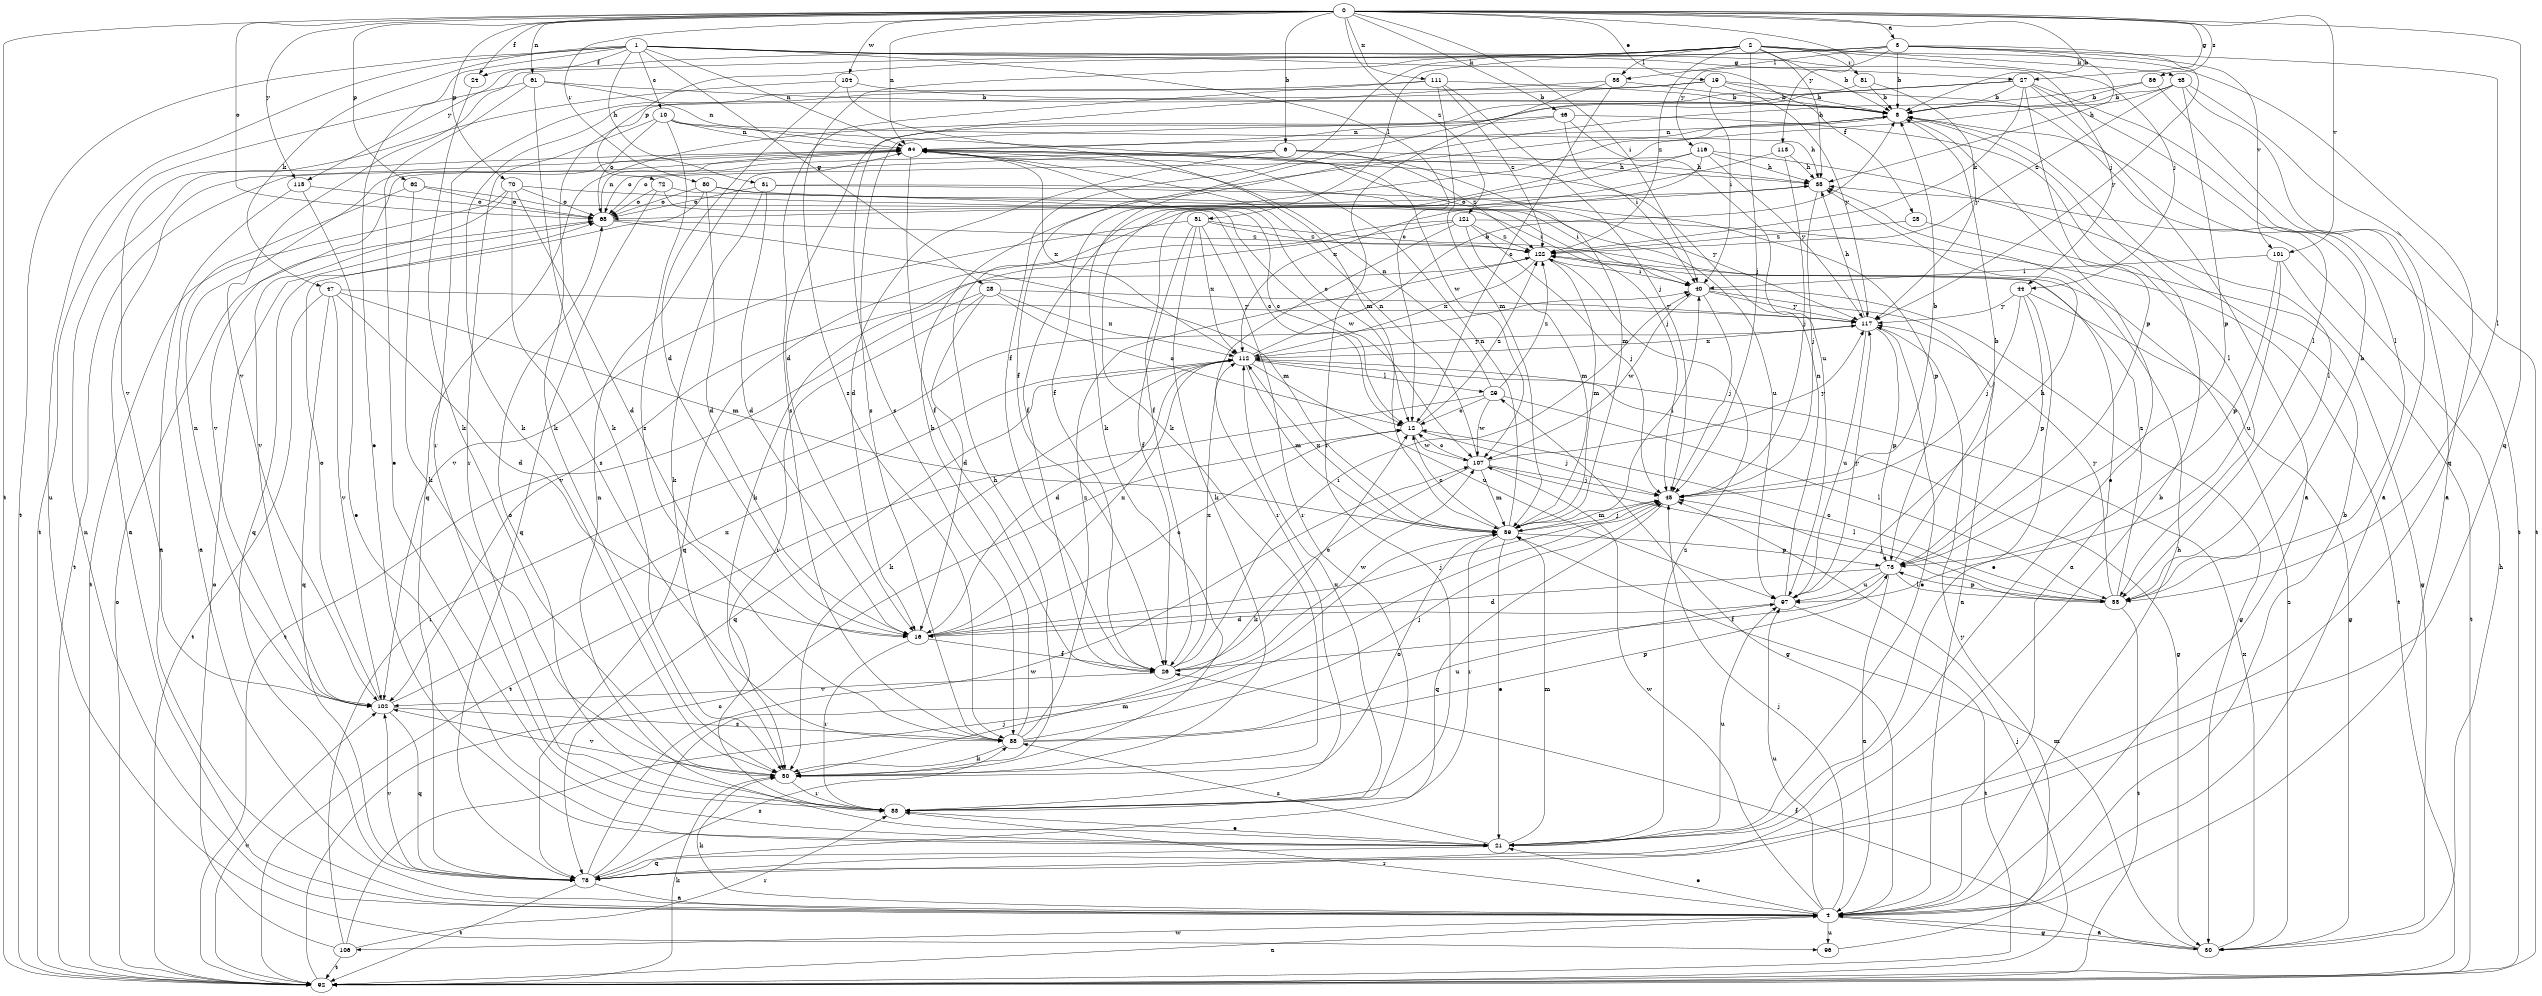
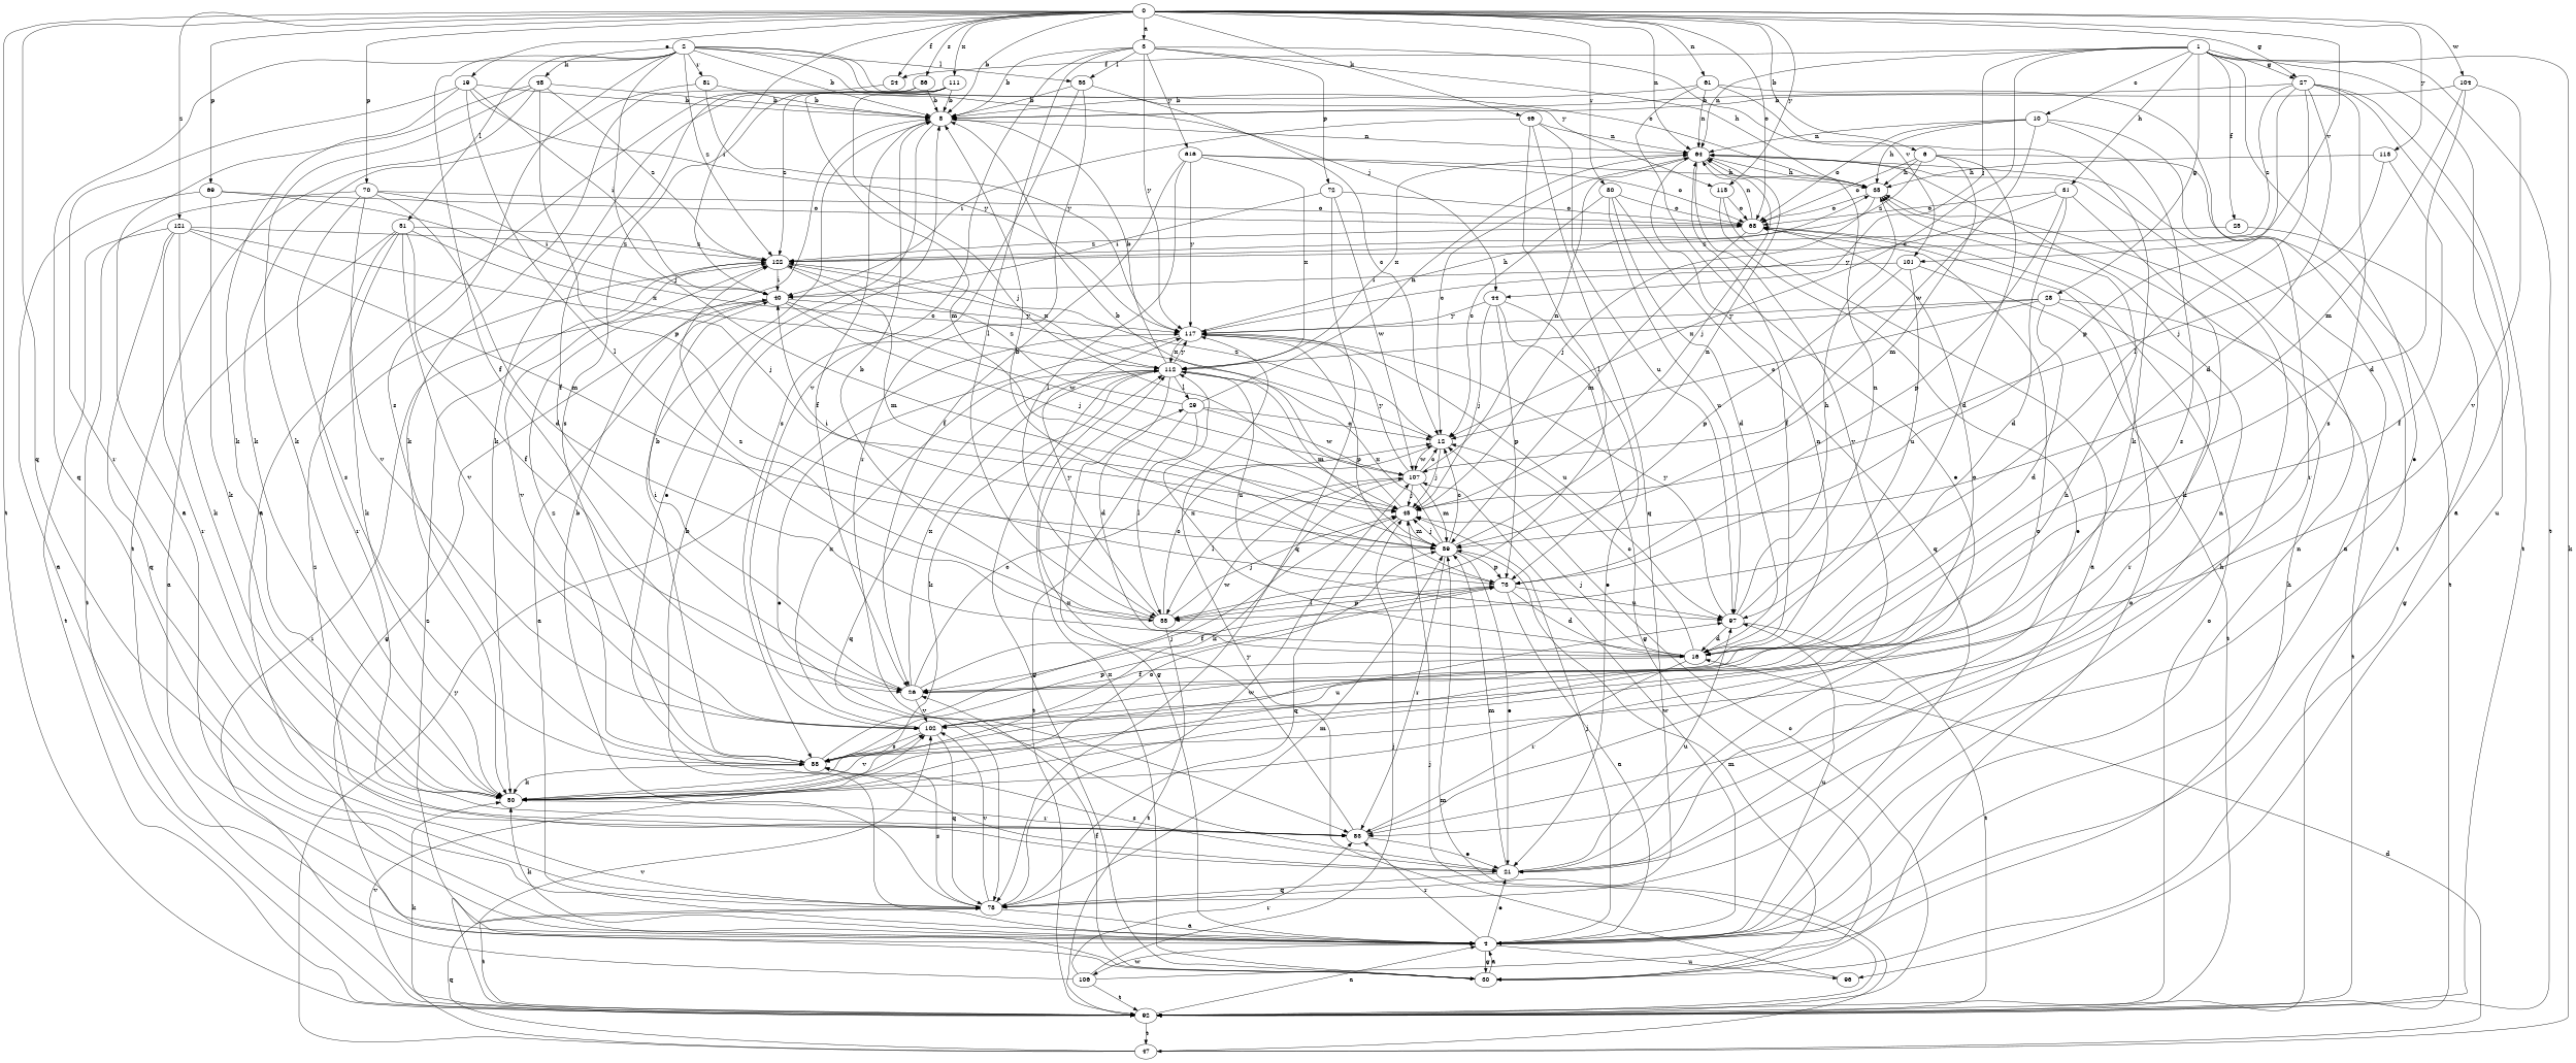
  strict digraph {
    0
    3
    6
    8
    19
    24
    27
    40
    46
    61
    64
    68
-   69 [label=62]
+   69
    70
    78
    80
    86
    92
    101
    104
    111
    113
    115
    121
    35
    53
    55
    72
    102
-   116
+   116 [label=616]
    117
    59
    122
    16
    21
    26
    50
    83
    88
    4
    73
    45
    30
    107
    97
    12
    112
    1
    10
    25
    28
    31
    44
    47
    96
    2
    48
    51
    81
    29
    106
    0 -> 3 [label=a]
    0 -> 6 [label=b]
    0 -> 8 [label=b]
    0 -> 19 [label=e]
    0 -> 24 [label=f]
    0 -> 27 [label=g]
    0 -> 40 [label=i]
    0 -> 46 [label=k]
    0 -> 61 [label=n]
    0 -> 64 [label=n]
    0 -> 68 [label=o]
    0 -> 69 [label=p]
    0 -> 70 [label=p]
    0 -> 78 [label=q]
    0 -> 80 [label=r]
    0 -> 86 [label=s]
    0 -> 92 [label=t]
    0 -> 101 [label=v]
    0 -> 104 [label=w]
    0 -> 111 [label=x]
    0 -> 113 [label=y]
    0 -> 115 [label=y]
    0 -> 121 [label=z]
    3 -> 8 [label=b]
    3 -> 101 [label=v]
    3 -> 35 [label=h]
    3 -> 53 [label=l]
    3 -> 55 [label=l]
    3 -> 72 [label=p]
    3 -> 102 [label=v]
    3 -> 116 [label=y]
    3 -> 117 [label=y]
    6 -> 68 [label=o]
    6 -> 92 [label=t]
    6 -> 35 [label=h]
    6 -> 59 [label=m]
    6 -> 122 [label=z]
    6 -> 16 [label=d]
    8 -> 64 [label=n]
    8 -> 21 [label=e]
    8 -> 26 [label=f]
    19 -> 8 [label=b]
    19 -> 40 [label=i]
    19 -> 55 [label=l]
    19 -> 117 [label=y]
    19 -> 50 [label=k]
    19 -> 83 [label=r]
    24 -> 50 [label=k]
    27 -> 8 [label=b]
    27 -> 92 [label=t]
    27 -> 55 [label=l]
-   27 -> 122 [label=k]
+   27 -> 122 [label=z]
    27 -> 16 [label=d]
    27 -> 88 [label=s]
    27 -> 4 [label=a]
    27 -> 73 [label=p]
    40 -> 117 [label=y]
    40 -> 4 [label=a]
    40 -> 45 [label=j]
    40 -> 30 [label=g]
    40 -> 107 [label=w]
    46 -> 40 [label=i]
    46 -> 64 [label=n]
    46 -> 78 [label=q]
    46 -> 55 [label=l]
    46 -> 97 [label=u]
    61 -> 8 [label=b]
    61 -> 64 [label=n]
    61 -> 92 [label=t]
    61 -> 21 [label=e]
    61 -> 50 [label=k]
    64 -> 35 [label=h]
    64 -> 102 [label=v]
    64 -> 26 [label=f]
    64 -> 4 [label=a]
    64 -> 45 [label=j]
    64 -> 12 [label=c]
    64 -> 112 [label=x]
    68 -> 64 [label=n]
    68 -> 59 [label=m]
    68 -> 122 [label=z]
    69 -> 68 [label=o]
    69 -> 50 [label=k]
    69 -> 4 [label=a]
    69 -> 12 [label=c]
    70 -> 40 [label=i]
    70 -> 68 [label=o]
    70 -> 92 [label=t]
    70 -> 102 [label=v]
    70 -> 16 [label=d]
    70 -> 88 [label=s]
    78 -> 8 [label=b]
    78 -> 92 [label=t]
    78 -> 102 [label=v]
    78 -> 59 [label=m]
    78 -> 88 [label=s]
    78 -> 4 [label=a]
    78 -> 107 [label=w]
    80 -> 68 [label=o]
    80 -> 78 [label=q]
    80 -> 16 [label=d]
    80 -> 97 [label=u]
    80 -> 12 [label=c]
    86 -> 8 [label=b]
    86 -> 26 [label=f]
    86 -> 4 [label=a]
    92 -> 68 [label=o]
    92 -> 102 [label=v]
    92 -> 50 [label=k]
    92 -> 4 [label=a]
    92 -> 45 [label=j]
    92 -> 12 [label=c]
    101 -> 40 [label=i]
    101 -> 92 [label=t]
    101 -> 73 [label=p]
    101 -> 97 [label=u]
    104 -> 8 [label=b]
    104 -> 102 [label=v]
    104 -> 59 [label=m]
    104 -> 16 [label=d]
    111 -> 8 [label=b]
    111 -> 59 [label=m]
    111 -> 122 [label=z]
    111 -> 50 [label=k]
    111 -> 88 [label=s]
    111 -> 45 [label=j]
    113 -> 35 [label=h]
    113 -> 26 [label=f]
    113 -> 45 [label=j]
    115 -> 68 [label=o]
    115 -> 21 [label=e]
    115 -> 4 [label=a]
    121 -> 78 [label=q]
    121 -> 92 [label=t]
    121 -> 59 [label=m]
    121 -> 122 [label=z]
    121 -> 50 [label=k]
    121 -> 83 [label=r]
    121 -> 45 [label=j]
    35 -> 68 [label=o]
    35 -> 45 [label=j]
    53 -> 8 [label=b]
    53 -> 83 [label=r]
    53 -> 88 [label=s]
    53 -> 12 [label=c]
    55 -> 8 [label=b]
    55 -> 92 [label=t]
    55 -> 117 [label=y]
    55 -> 122 [label=z]
    55 -> 73 [label=p]
    55 -> 45 [label=j]
    55 -> 12 [label=c]
    72 -> 40 [label=i]
    72 -> 68 [label=o]
    72 -> 78 [label=q]
    72 -> 107 [label=w]
    102 -> 64 [label=n]
    102 -> 68 [label=o]
    102 -> 78 [label=q]
    102 -> 88 [label=s]
    102 -> 112 [label=x]
    116 -> 68 [label=o]
    116 -> 35 [label=h]
    116 -> 55 [label=l]
    116 -> 117 [label=y]
    116 -> 26 [label=f]
    116 -> 112 [label=x]
    117 -> 35 [label=h]
    117 -> 21 [label=e]
    117 -> 73 [label=p]
    117 -> 97 [label=u]
    117 -> 112 [label=x]
    59 -> 40 [label=i]
    59 -> 64 [label=n]
    59 -> 21 [label=e]
    59 -> 83 [label=r]
    59 -> 73 [label=p]
    59 -> 45 [label=j]
    59 -> 12 [label=c]
    59 -> 112 [label=x]
    122 -> 40 [label=i]
    122 -> 102 [label=v]
    122 -> 59 [label=m]
    122 -> 112 [label=x]
    16 -> 26 [label=f]
    16 -> 83 [label=r]
    16 -> 45 [label=j]
    16 -> 12 [label=c]
    16 -> 112 [label=x]
    21 -> 64 [label=n]
    21 -> 78 [label=q]
    21 -> 59 [label=m]
    21 -> 122 [label=z]
    21 -> 88 [label=s]
    21 -> 97 [label=u]
    26 -> 40 [label=i]
    26 -> 102 [label=v]
    26 -> 107 [label=w]
    26 -> 12 [label=c]
    26 -> 112 [label=x]
    50 -> 35 [label=h]
    50 -> 102 [label=v]
    50 -> 59 [label=o]
    50 -> 83 [label=r]
    83 -> 68 [label=o]
    83 -> 21 [label=e]
    83 -> 112 [label=x]
    88 -> 8 [label=b]
    88 -> 122 [label=z]
    88 -> 50 [label=k]
    88 -> 73 [label=p]
    88 -> 45 [label=j]
    88 -> 97 [label=u]
    4 -> 8 [label=b]
    4 -> 64 [label=n]
    4 -> 35 [label=h]
    4 -> 21 [label=e]
    4 -> 50 [label=k]
    4 -> 83 [label=r]
    4 -> 45 [label=j]
    4 -> 30 [label=g]
    4 -> 107 [label=w]
    4 -> 97 [label=u]
    4 -> 96 [label=u]
    4 -> 29 [label=g]
    4 -> 106 [label=w]
    73 -> 8 [label=b]
    73 -> 55 [label=l]
    73 -> 16 [label=d]
    73 -> 26 [label=f]
    73 -> 4 [label=a]
    73 -> 97 [label=u]
    45 -> 8 [label=b]
    45 -> 78 [label=q]
    45 -> 59 [label=m]
    30 -> 35 [label=h]
    30 -> 59 [label=m]
    30 -> 122 [label=z]
    30 -> 26 [label=f]
    30 -> 4 [label=a]
    30 -> 112 [label=x]
    107 -> 64 [label=n]
    107 -> 55 [label=l]
    107 -> 117 [label=y]
    107 -> 59 [label=m]
    107 -> 50 [label=k]
    107 -> 45 [label=j]
    107 -> 12 [label=c]
    97 -> 64 [label=n]
    97 -> 92 [label=t]
    97 -> 35 [label=h]
    97 -> 117 [label=y]
    97 -> 16 [label=d]
    12 -> 122 [label=z]
    12 -> 45 [label=j]
    12 -> 107 [label=w]
    112 -> 8 [label=b]
    112 -> 78 [label=q]
    112 -> 117 [label=y]
    112 -> 59 [label=m]
    112 -> 16 [label=d]
    112 -> 50 [label=k]
    112 -> 30 [label=g]
    112 -> 97 [label=u]
    112 -> 29 [label=l]
    1 -> 24 [label=f]
    1 -> 27 [label=g]
    1 -> 64 [label=n]
    1 -> 92 [label=t]
    1 -> 21 [label=e]
    1 -> 12 [label=c]
    1 -> 10 [label=c]
    1 -> 25 [label=f]
    1 -> 28 [label=g]
    1 -> 31 [label=h]
    1 -> 44 [label=j]
    1 -> 47 [label=k]
    1 -> 96 [label=u]
    10 -> 64 [label=n]
    10 -> 68 [label=o]
    10 -> 35 [label=h]
    10 -> 83 [label=r]
    10 -> 88 [label=s]
    10 -> 107 [label=w]
    25 -> 122 [label=z]
    25 -> 30 [label=g]
    28 -> 92 [label=t]
    28 -> 117 [label=y]
    28 -> 16 [label=d]
    28 -> 83 [label=r]
    28 -> 12 [label=c]
    28 -> 112 [label=x]
    31 -> 68 [label=o]
    31 -> 117 [label=y]
    31 -> 16 [label=d]
    31 -> 50 [label=k]
    31 -> 73 [label=p]
    44 -> 117 [label=y]
    44 -> 21 [label=e]
    44 -> 73 [label=p]
    44 -> 45 [label=j]
    44 -> 30 [label=g]
    47 -> 78 [label=q]
-   47 -> 92 [label=t]
+   92 -> 47 [label=t]
    47 -> 102 [label=v]
    47 -> 117 [label=y]
    47 -> 59 [label=m]
    47 -> 16 [label=d]
    96 -> 117 [label=y]
    2 -> 8 [label=b]
    2 -> 78 [label=q]
    2 -> 115 [label=y]
-   2 -> 35 [label=h]
+   2 -> 35 [label=c]
    2 -> 53 [label=l]
    2 -> 122 [label=z]
    2 -> 26 [label=f]
    2 -> 88 [label=s]
    2 -> 45 [label=j]
    2 -> 44 [label=j]
    2 -> 48 [label=k]
    2 -> 51 [label=l]
    2 -> 81 [label=r]
    48 -> 8 [label=b]
    48 -> 92 [label=t]
    48 -> 122 [label=z]
    48 -> 50 [label=k]
    48 -> 4 [label=a]
    48 -> 73 [label=p]
    51 -> 102 [label=v]
    51 -> 122 [label=z]
    51 -> 26 [label=f]
    51 -> 50 [label=k]
    51 -> 83 [label=r]
    51 -> 4 [label=a]
    51 -> 112 [label=x]
    81 -> 8 [label=b]
    81 -> 117 [label=y]
    81 -> 50 [label=k]
    29 -> 64 [label=n]
    29 -> 92 [label=t]
    29 -> 55 [label=l]
    29 -> 122 [label=z]
    29 -> 107 [label=w]
    29 -> 12 [label=c]
    106 -> 40 [label=i]
    106 -> 68 [label=o]
    106 -> 92 [label=t]
    106 -> 83 [label=r]
    106 -> 45 [label=j]
  }
